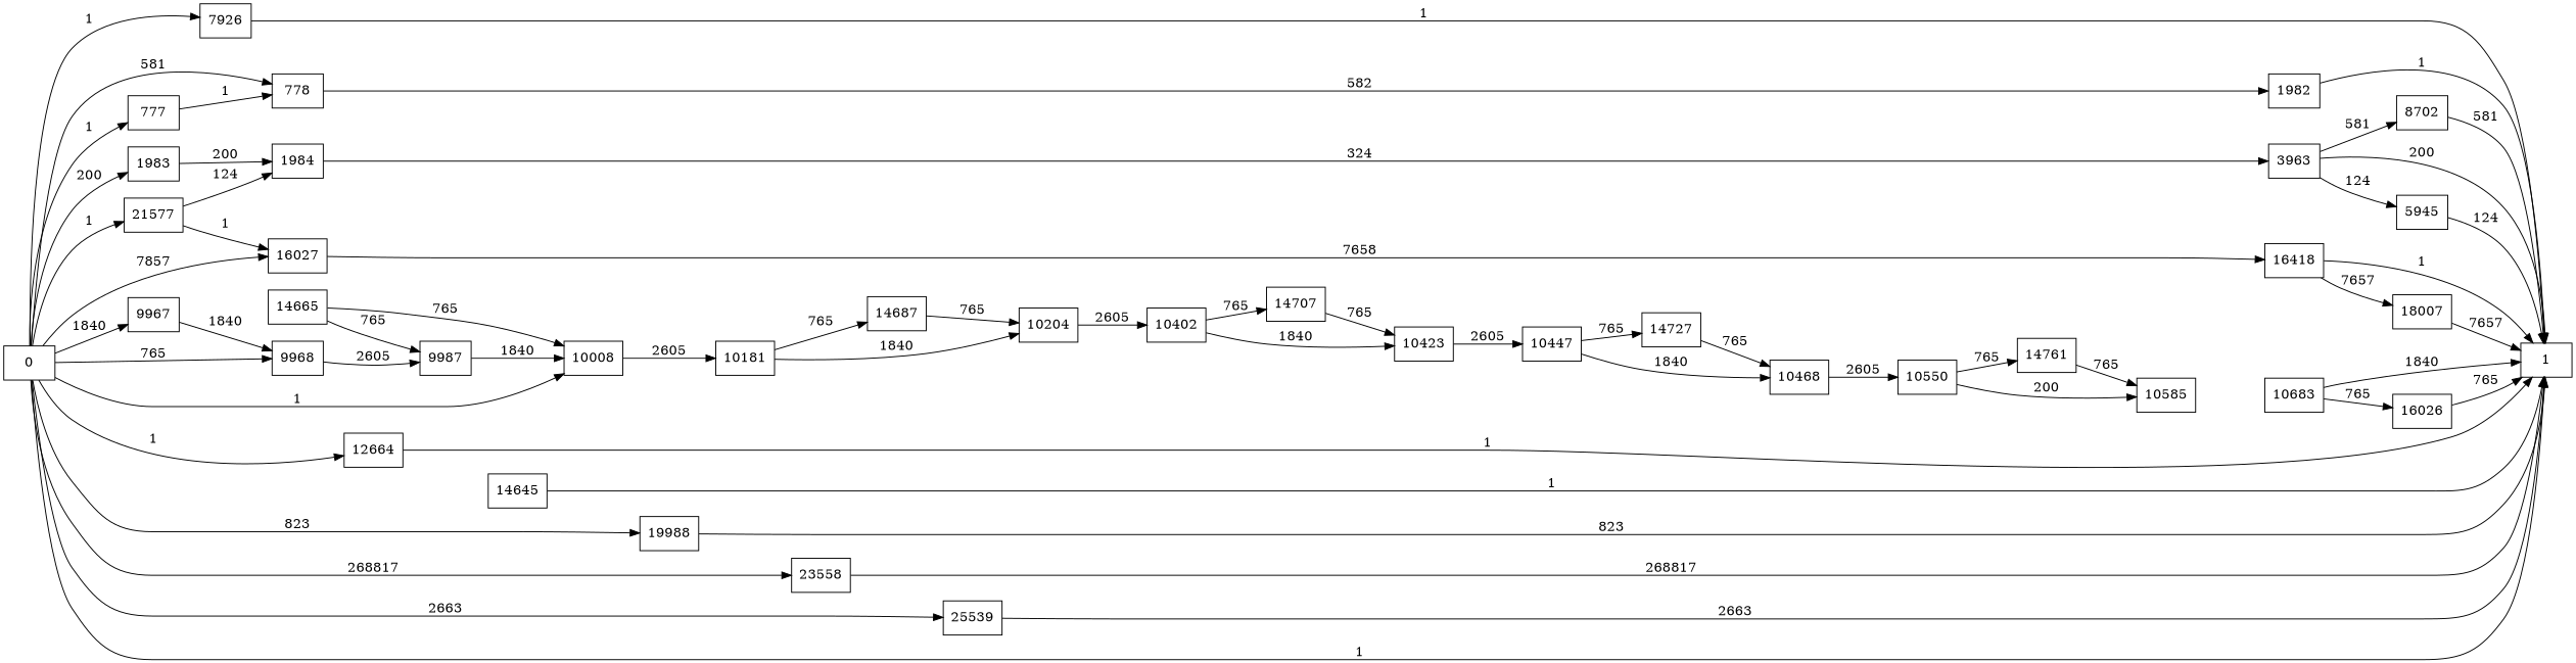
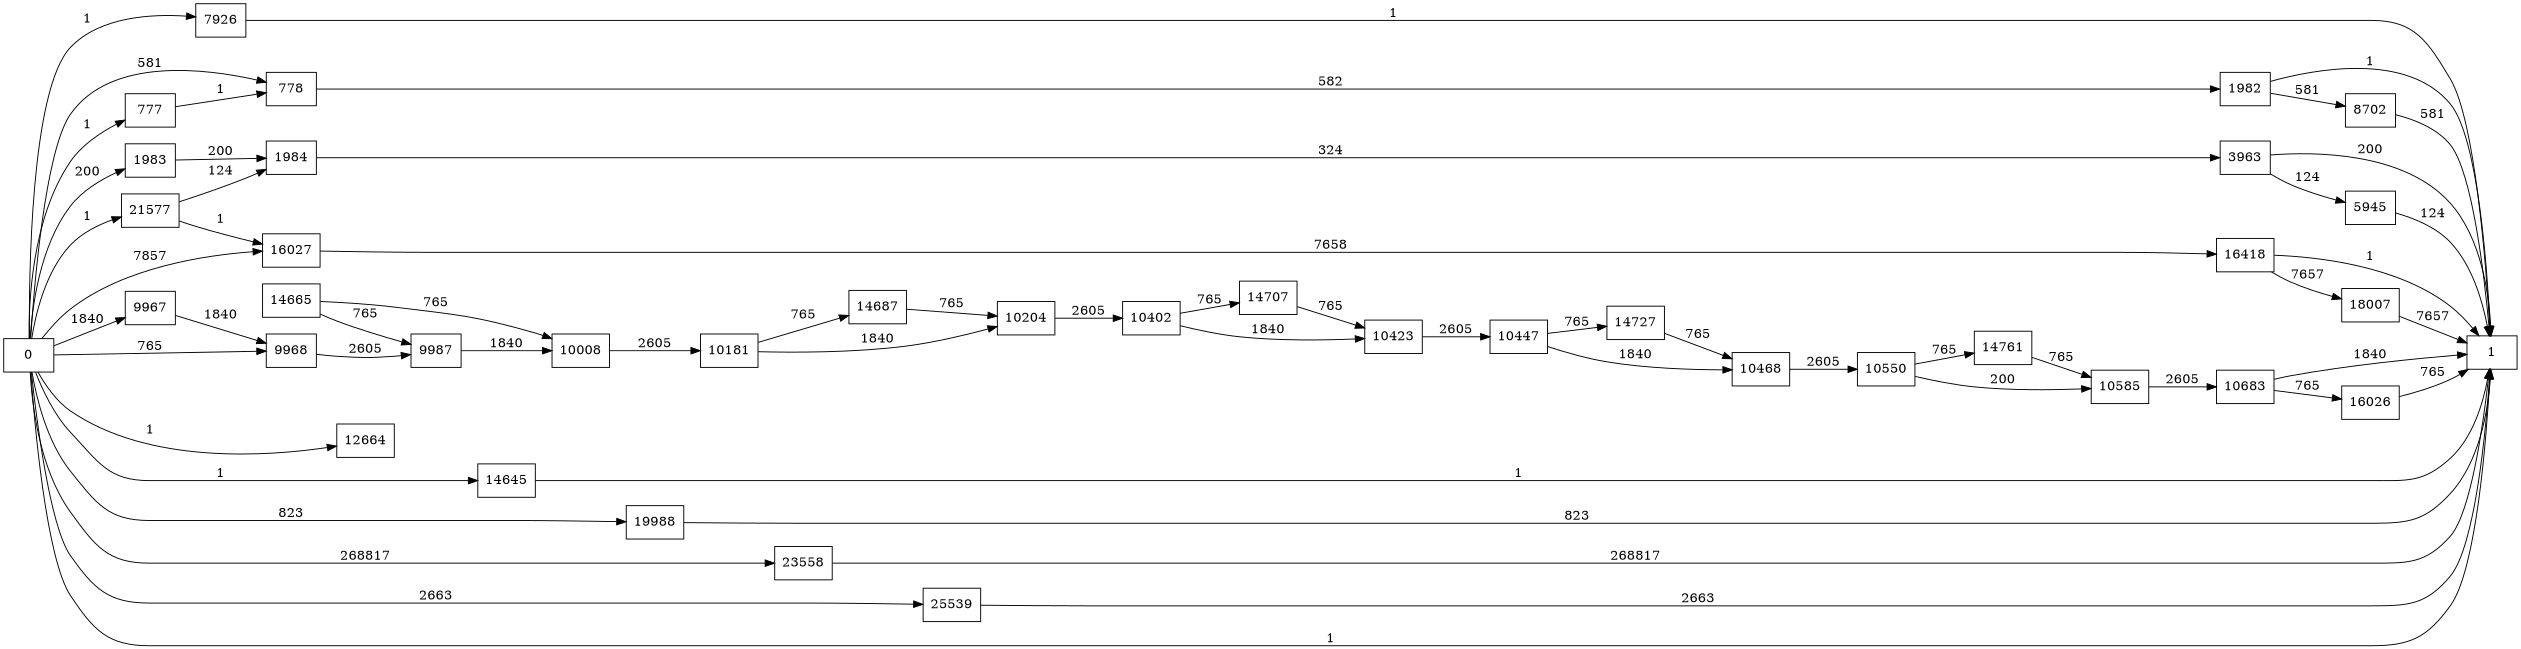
  digraph {
    rankdir=LR
    node [shape=rectangle]
    777
    778
    1982
    1
    8702
    1983
    1984
    3963
    5945
    7926
    9967
    9968
    9987
    10008
    10181
    14665
    10204
    14687
    10402
    10423
    14707
    10447
    10468
    14727
    10550
    10585
    14761
    10683
    16026
    12664
    14645
    16027
    16418
    18007
    19988
    21577
    23558
    25539
    0
    777 -> 778 [label=1]
    778 -> 1982 [label=582]
    1982 -> 1 [label=1]
-   3963 -> 8702 [label=581]
+   1982 -> 8702 [label=581]
    8702 -> 1 [label=581]
    1983 -> 1984 [label=200]
    1984 -> 3963 [label=324]
    3963 -> 1 [label=200]
    3963 -> 5945 [label=124]
    5945 -> 1 [label=124]
    7926 -> 1 [label=1]
    9967 -> 9968 [label=1840]
    9968 -> 9987 [label=2605]
    9987 -> 10008 [label=1840]
    10008 -> 10181 [label=2605]
    10181 -> 10204 [label=1840]
    10181 -> 14687 [label=765]
    14665 -> 9987 [label=765]
    14665 -> 10008 [label=765]
    10204 -> 10402 [label=2605]
    14687 -> 10204 [label=765]
    10402 -> 10423 [label=1840]
    10402 -> 14707 [label=765]
    10423 -> 10447 [label=2605]
    14707 -> 10423 [label=765]
    10447 -> 10468 [label=1840]
    10447 -> 14727 [label=765]
    10468 -> 10550 [label=2605]
    14727 -> 10468 [label=765]
    10550 -> 10585 [label=200]
    10550 -> 14761 [label=765]
+   10585 -> 10683 [label=2605]
    14761 -> 10585 [label=765]
    10683 -> 1 [label=1840]
    10683 -> 16026 [label=765]
    16026 -> 1 [label=765]
-   12664 -> 1 [label=1]
    14645 -> 1 [label=1]
    16027 -> 16418 [label=7658]
    16418 -> 1 [label=1]
    16418 -> 18007 [label=7657]
    18007 -> 1 [label=7657]
    19988 -> 1 [label=823]
    21577 -> 1984 [label=124]
    21577 -> 16027 [label=1]
    23558 -> 1 [label=268817]
    25539 -> 1 [label=2663]
    0 -> 777 [label=1]
    0 -> 778 [label=581]
    0 -> 1 [label=1]
    0 -> 1983 [label=200]
    0 -> 7926 [label=1]
    0 -> 9967 [label=1840]
    0 -> 9968 [label=765]
    0 -> 12664 [label=1]
-   0 -> 10008 [label=1]
+   0 -> 14645 [label=1]
    0 -> 16027 [label=7857]
    0 -> 19988 [label=823]
    0 -> 21577 [label=1]
    0 -> 23558 [label=268817]
    0 -> 25539 [label=2663]
  }
